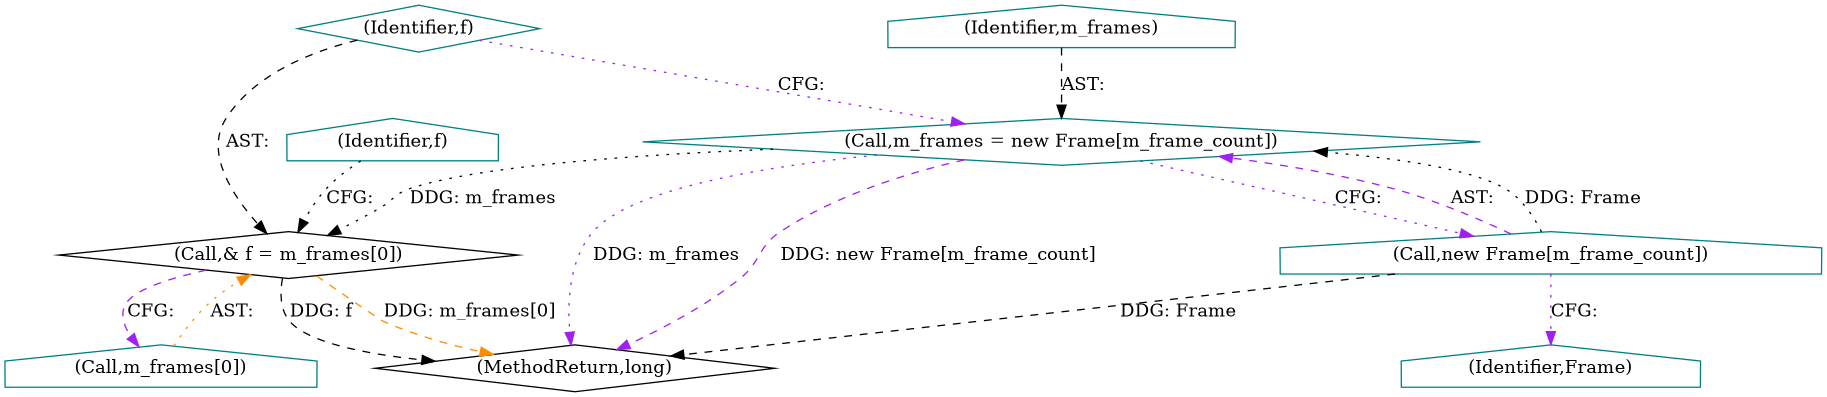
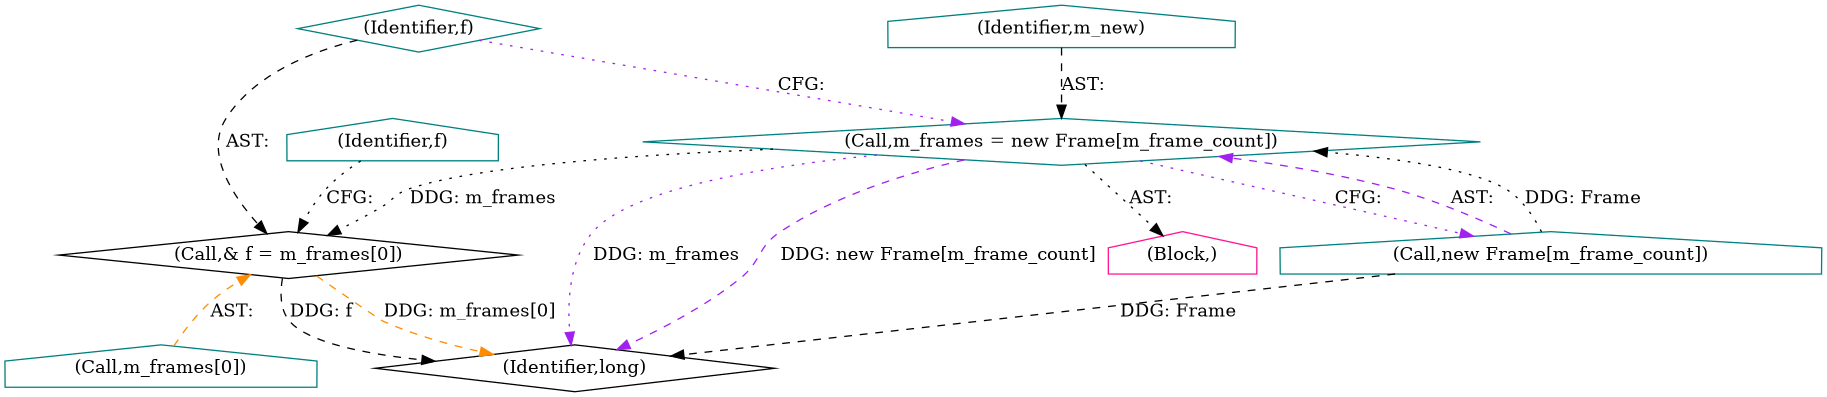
  digraph {
    node [color=teal shape=house]
    edge [color=black style=dotted]
    n1 [color=black label="(Call,& f = m_frames[0])" shape=diamond]
    n2 [label="(Call,m_frames[0])"]
-   n3 [color=black label="(MethodReturn,long)" shape=diamond]
+   n3 [color=black label="(Identifier,long)" shape=diamond]
+   n4 [color=deeppink label="(Block,)"]
    n5 [label="(Call,m_frames = new Frame[m_frame_count])" shape=diamond]
    n6 [label="(Call,new Frame[m_frame_count])"]
-   n7 [label="(Identifier,Frame)"]
    n8 [label="(Identifier,f)"]
-   n9 [label="(Identifier,m_frames)"]
+   n9 [label="(Identifier,m_new)"]
    n10 [label="(Identifier,f)" shape=diamond]
-   n1 -> n2 [color=purple label="CFG: " style=dashed]
    n1 -> n3 [label="DDG: f" style=dashed]
    n1 -> n3 [color=darkorange label="DDG: m_frames[0]" style=dashed]
-   n2 -> n1 [color=darkorange label="AST: "]
+   n2 -> n1 [color=darkorange label="AST: " style=dashed]
    n5 -> n1 [label="DDG: m_frames"]
    n5 -> n3 [color=purple label="DDG: m_frames"]
    n5 -> n3 [color=purple label="DDG: new Frame[m_frame_count]" style=dashed]
+   n5 -> n4 [label="AST: "]
    n5 -> n6 [color=purple label="CFG: "]
    n6 -> n3 [label="DDG: Frame" style=dashed]
    n6 -> n5 [color=purple label="AST: " style=dashed]
    n6 -> n5 [label="DDG: Frame"]
-   n6 -> n7 [color=purple label="CFG: "]
    n8 -> n1 [label="CFG: "]
    n9 -> n5 [label="AST: " style=dashed]
    n10 -> n1 [label="AST: " style=dashed]
    n10 -> n5 [color=purple label="CFG: "]
  }
